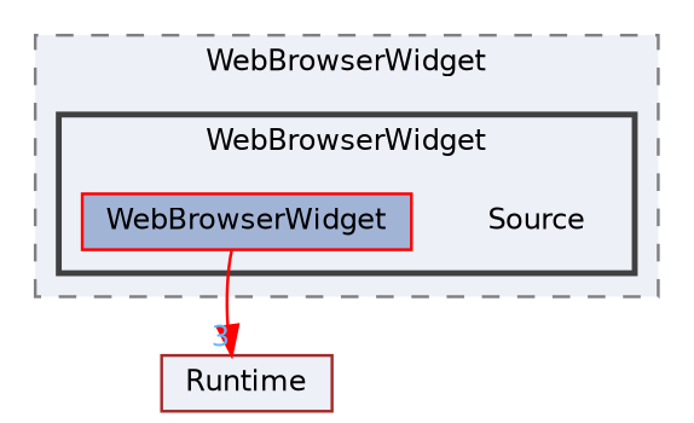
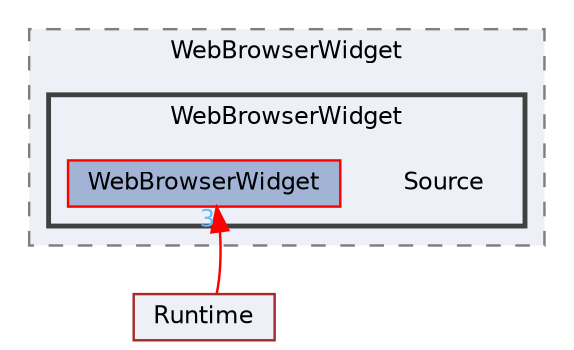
  digraph {
    compound=true
    node [fontname=Helvetica fontsize=10 shape=box color=brown style=filled]
    n1 [height=0.2 label=Source shape=plaintext width=0.4 style=""]
    n2 [color=red fillcolor="#a2b4d6" height=0.2 label=WebBrowserWidget width=0.4]
    n3 [fillcolor="#edf0f7" height=0.2 label=Runtime width=0.4]
    subgraph cluster_1 {
      bgcolor="#edf0f7"
      fontname=Helvetica
      fontsize=10
      label=WebBrowserWidget
      pencolor=grey50
      style="filled,dashed"
      subgraph cluster_2 {
        bgcolor="#edf0f7"
        fontname=Helvetica
        fontsize=10
        pencolor=grey25
        style="filled,bold"
        n1
        n2
      }
    }
-   n2 -> n3 [color=red fontcolor=steelblue1 fontname=Helvetica fontsize=10 headlabel=3 labeldistance=1.5 labelfontname=Helvetica labelfontsize=10]
+   n3 -> n2 [color=red fontcolor=steelblue1 fontname=Helvetica fontsize=10 headlabel=3 labeldistance=1.5 labelfontname=Helvetica labelfontsize=10]
  }
